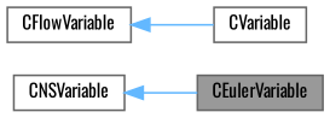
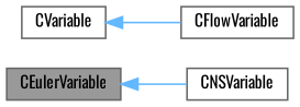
  digraph {
    fontname=Oswald
    rankdir=LR
    node [color=gray40 fillcolor=white fontname=Oswald fontsize=10 shape=box style=filled]
    edge [color=steelblue1 dir=back fontname=Oswald fontsize=10 labelfontname=Helvetica labelfontsize=10 style=solid]
    n1 [fillcolor=grey60 fontcolor=black height=0.2 label=CEulerVariable width=0.4]
    n2 [height=0.2 label=CNSVariable width=0.4]
    n3 [height=0.2 label=CFlowVariable width=0.4]
    n4 [height=0.2 label=CVariable width=0.4]
-   n2 -> n1
-   n3 -> n4
+   n1 -> n2
+   n4 -> n3
  }
